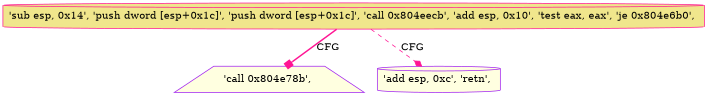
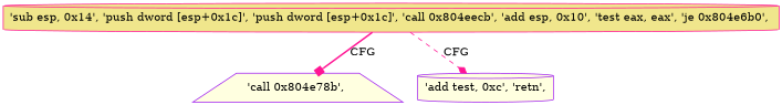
  digraph {
    node [style=filled fillcolor=lightyellow color=purple shape=cylinder]
    edge [color=deeppink]
    n1 [label="'sub esp, 0x14', 'push dword [esp+0x1c]', 'push dword [esp+0x1c]', 'call 0x804eecb', 'add esp, 0x10', 'test eax, eax', 'je 0x804e6b0', " fillcolor=khaki color=deeppink]
    n2 [label="'call 0x804e78b', " shape=trapezium]
-   n3 [label="'add esp, 0xc', 'retn', "]
+   n3 [label="'add test, 0xc', 'retn',"]
    n1 -> n2 [label=CFG style=bold arrowhead=box]
    n1 -> n3 [label=CFG style=dashed arrowhead=diamond]
  }
